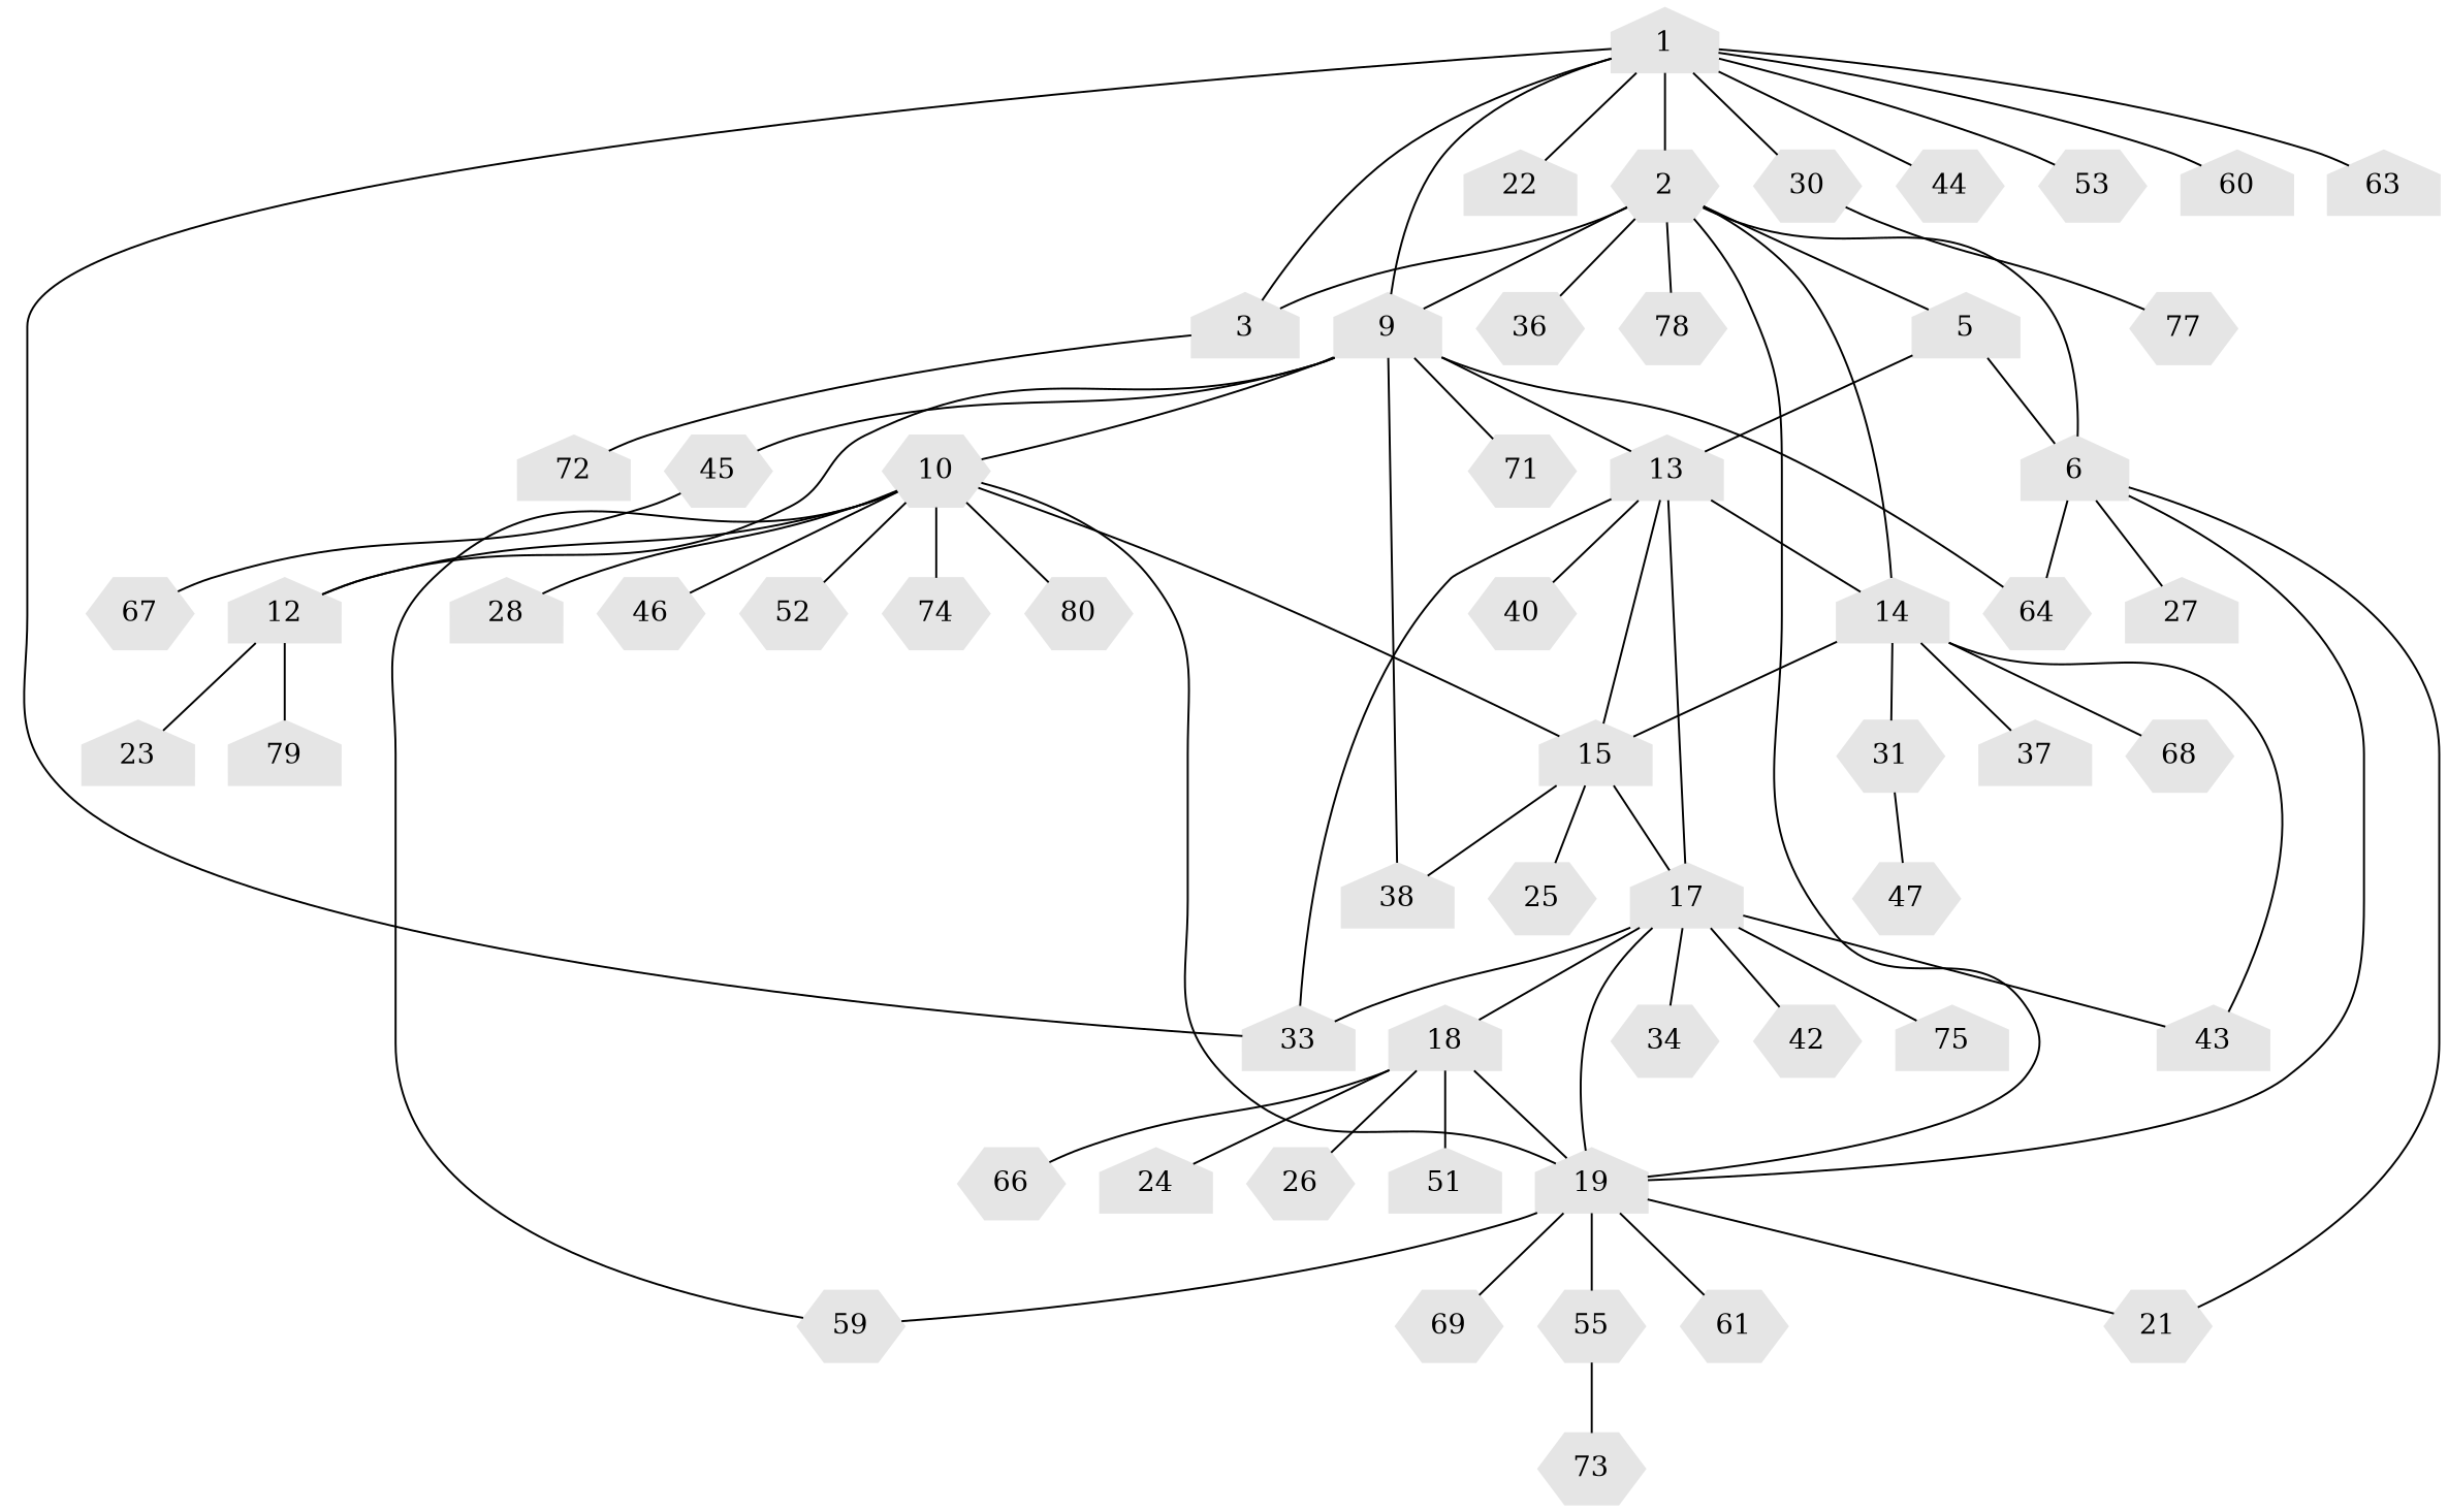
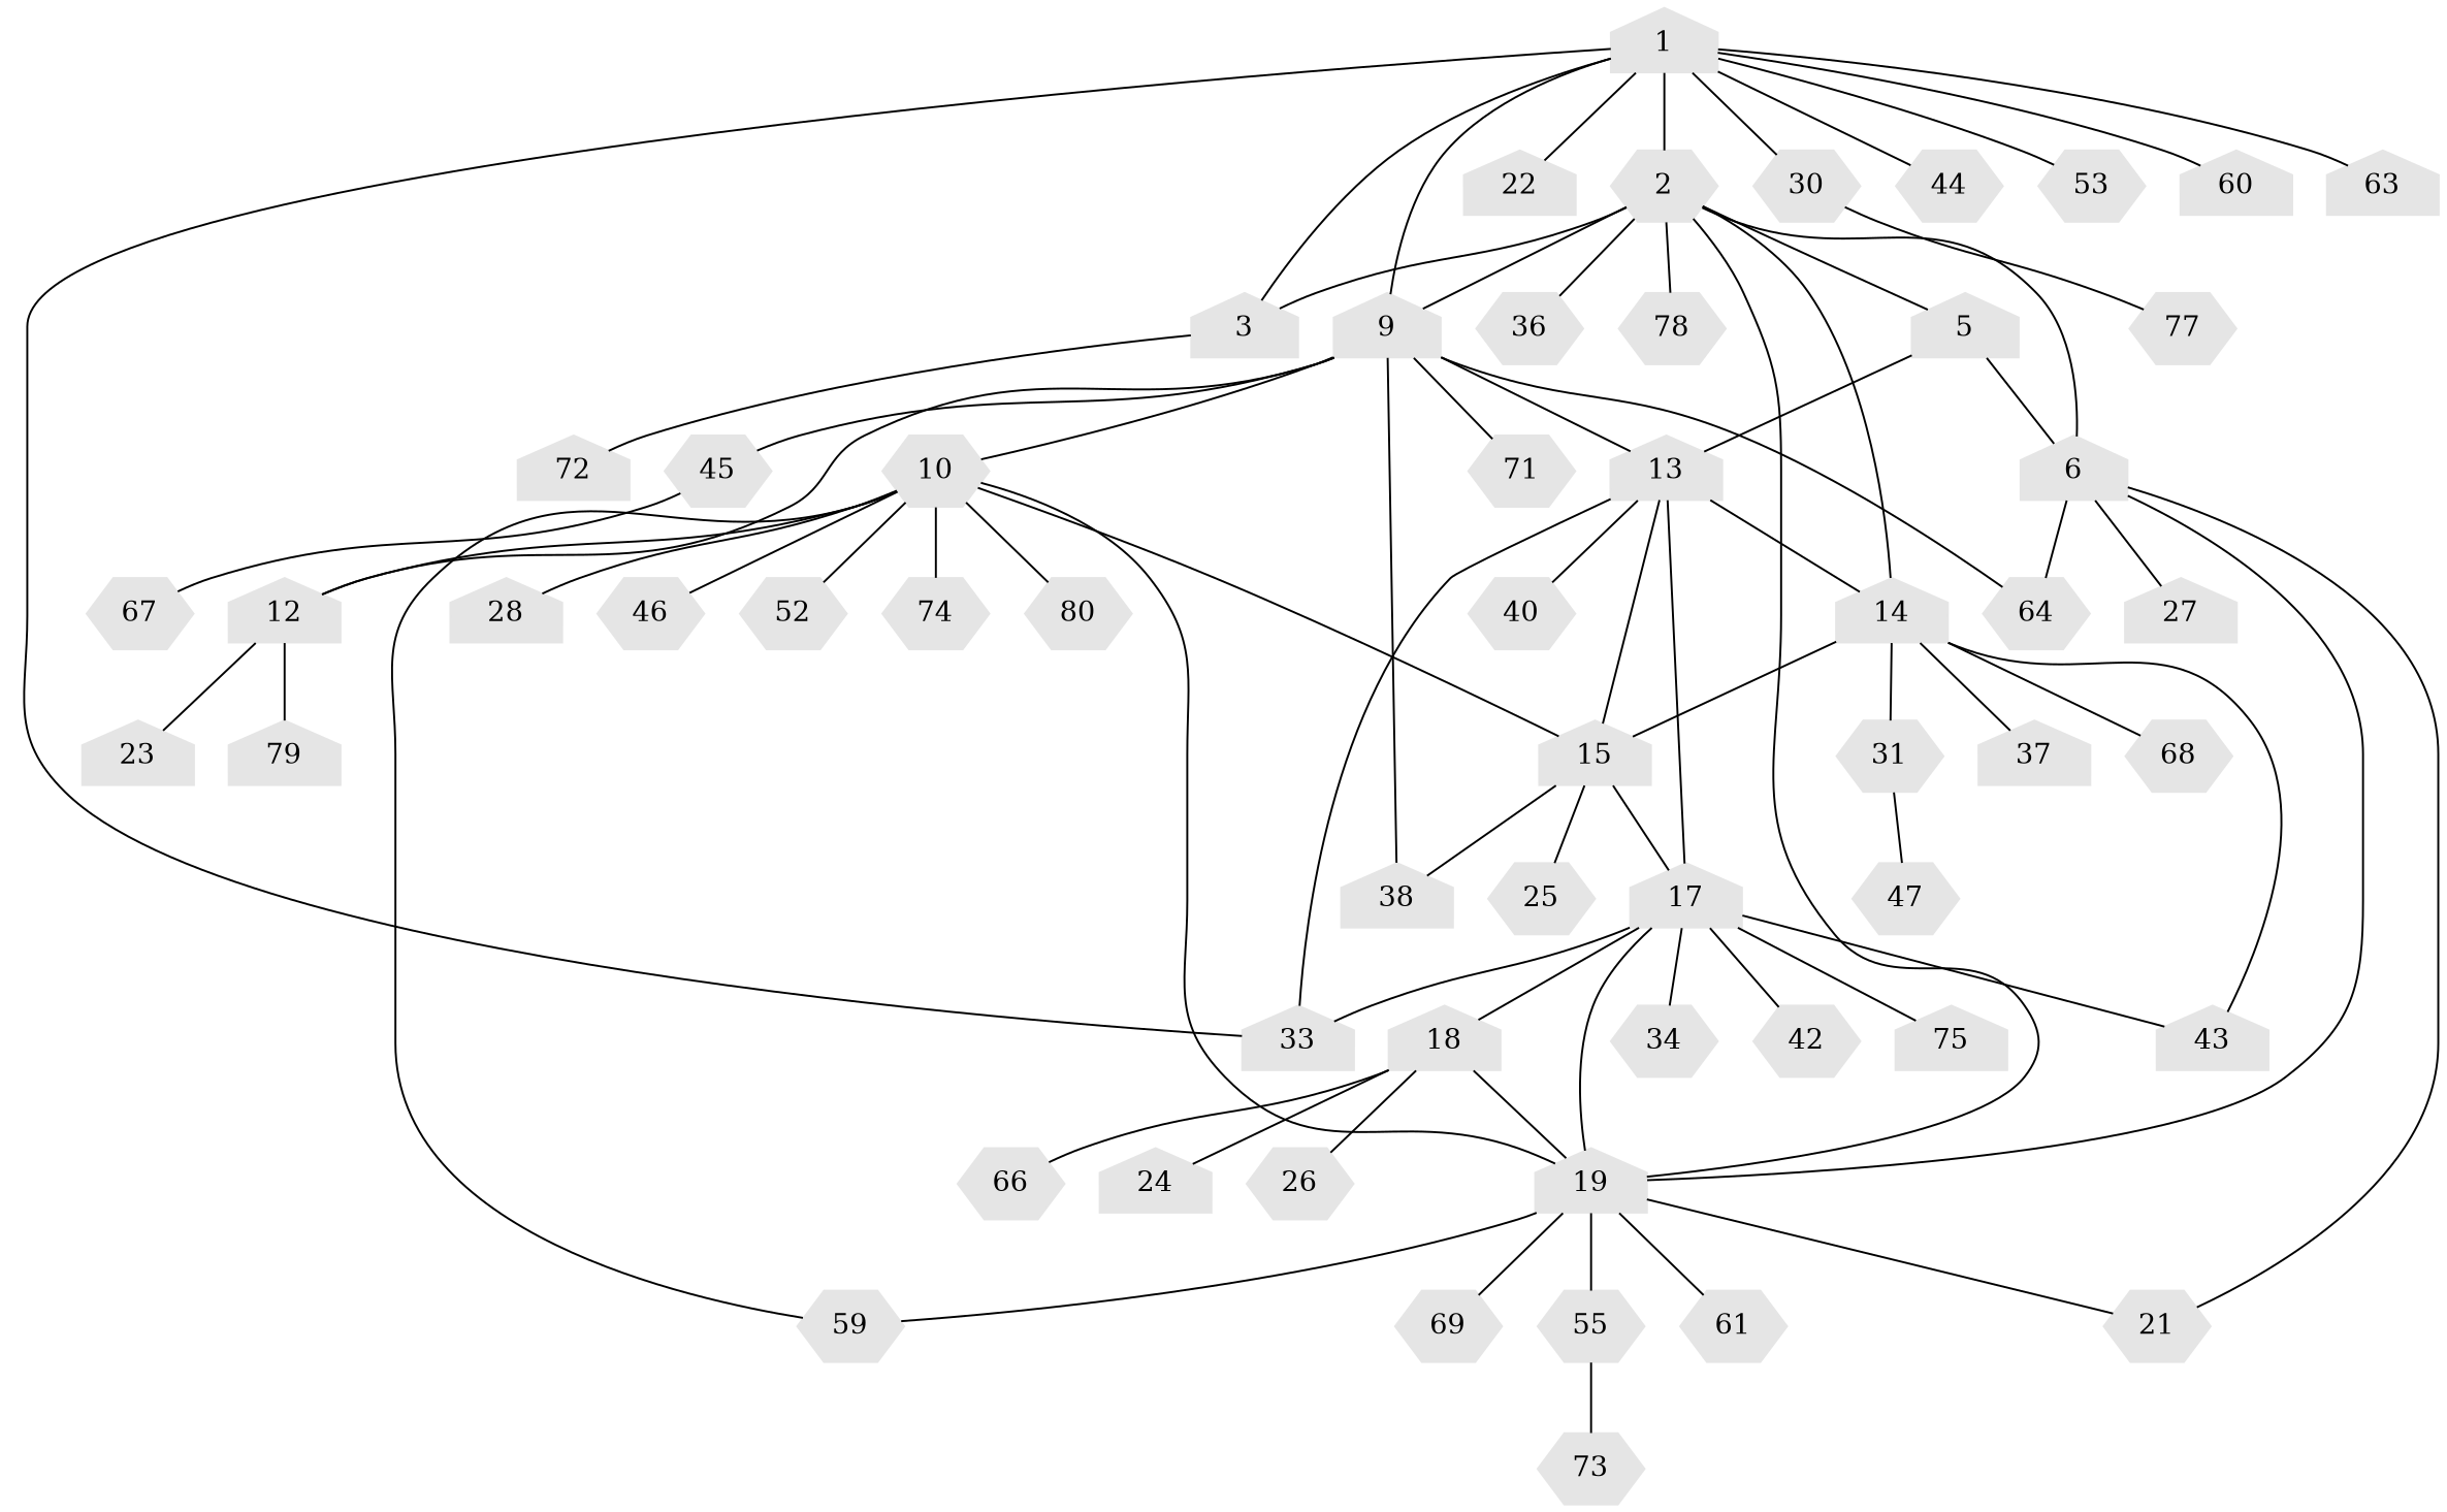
  graph {
    node [color=gray90 shape=hexagon style=filled]
    1 [shape=house super="+4"]
    2 [super="+8"]
    3 [shape=house]
    9 [shape=house super="+39"]
    22 [shape=house]
    30 [super="+65"]
    33 [shape=house super="+76"]
    44 [super="+50"]
    53
    60 [shape=house]
    63 [shape=house]
    5 [shape=house super="+49"]
    6 [shape=house super="+7"]
    14 [shape=house super="+32"]
    19 [shape=house super="+20"]
    36
    78
    72 [shape=house]
    13 [shape=house super="+16"]
    64
    10 [super="+11"]
    12 [shape=house super="+71"]
    38 [shape=house]
    n24 [label=71]
    45
    77
    21 [super="+58"]
    27 [shape=house super="+54"]
    15 [shape=house super="+35"]
    31
    37 [shape=house]
    43 [shape=house]
    68 [super="+70"]
    59
    55
    61
    69
    17 [shape=house super="+29"]
    40 [super="+57"]
    28 [shape=house]
    46
    52
    74
    80
    23 [shape=house super="+56"]
    79 [shape=house]
    67
    25
    18 [shape=house super="+62"]
    34
    42
    75 [shape=house]
    47 [super="+48"]
    24 [shape=house]
    26
-   51 [shape=house]
    66
    73
    1 -- 2 [weight=2]
    1 -- 3 [weight=2]
    1 -- 9
    1 -- 22
    1 -- 30
    1 -- 33
    1 -- 44
    1 -- 53
    1 -- 60
    1 -- 63
    2 -- 3
    2 -- 9
    2 -- 5
    2 -- 6 [weight=2]
    2 -- 14
    2 -- 19
    2 -- 36
    2 -- 78
    3 -- 72
    9 -- 13
    9 -- 64
    9 -- 10 [weight=2]
    9 -- 12
    9 -- 38
    9 -- n24
    9 -- 45
    30 -- 77
    5 -- 6 [weight=2]
    5 -- 13
    6 -- 19
    6 -- 64
    6 -- 21
    6 -- 27
    14 -- 15
    14 -- 31
    14 -- 37
    14 -- 43
    14 -- 68
    19 -- 21
    19 -- 59
    19 -- 55
    19 -- 61
    19 -- 69
    13 -- 33
    13 -- 14 [weight=2]
    13 -- 15 [weight=2]
    13 -- 17
    13 -- 40
    10 -- 19
    10 -- 12 [weight=2]
    10 -- 15
    10 -- 59
    10 -- 28
    10 -- 46
    10 -- 52
    10 -- 74
    10 -- 80
    12 -- 23
    12 -- 79
    45 -- 67
    15 -- 38
    15 -- 17
    15 -- 25
    31 -- 47
    55 -- 73
    17 -- 33
    17 -- 19 [weight=2]
    17 -- 43
    17 -- 18
    17 -- 34
    17 -- 42
    17 -- 75
    18 -- 19 [weight=2]
    18 -- 24
    18 -- 26
-   18 -- 51
    18 -- 66
  }
